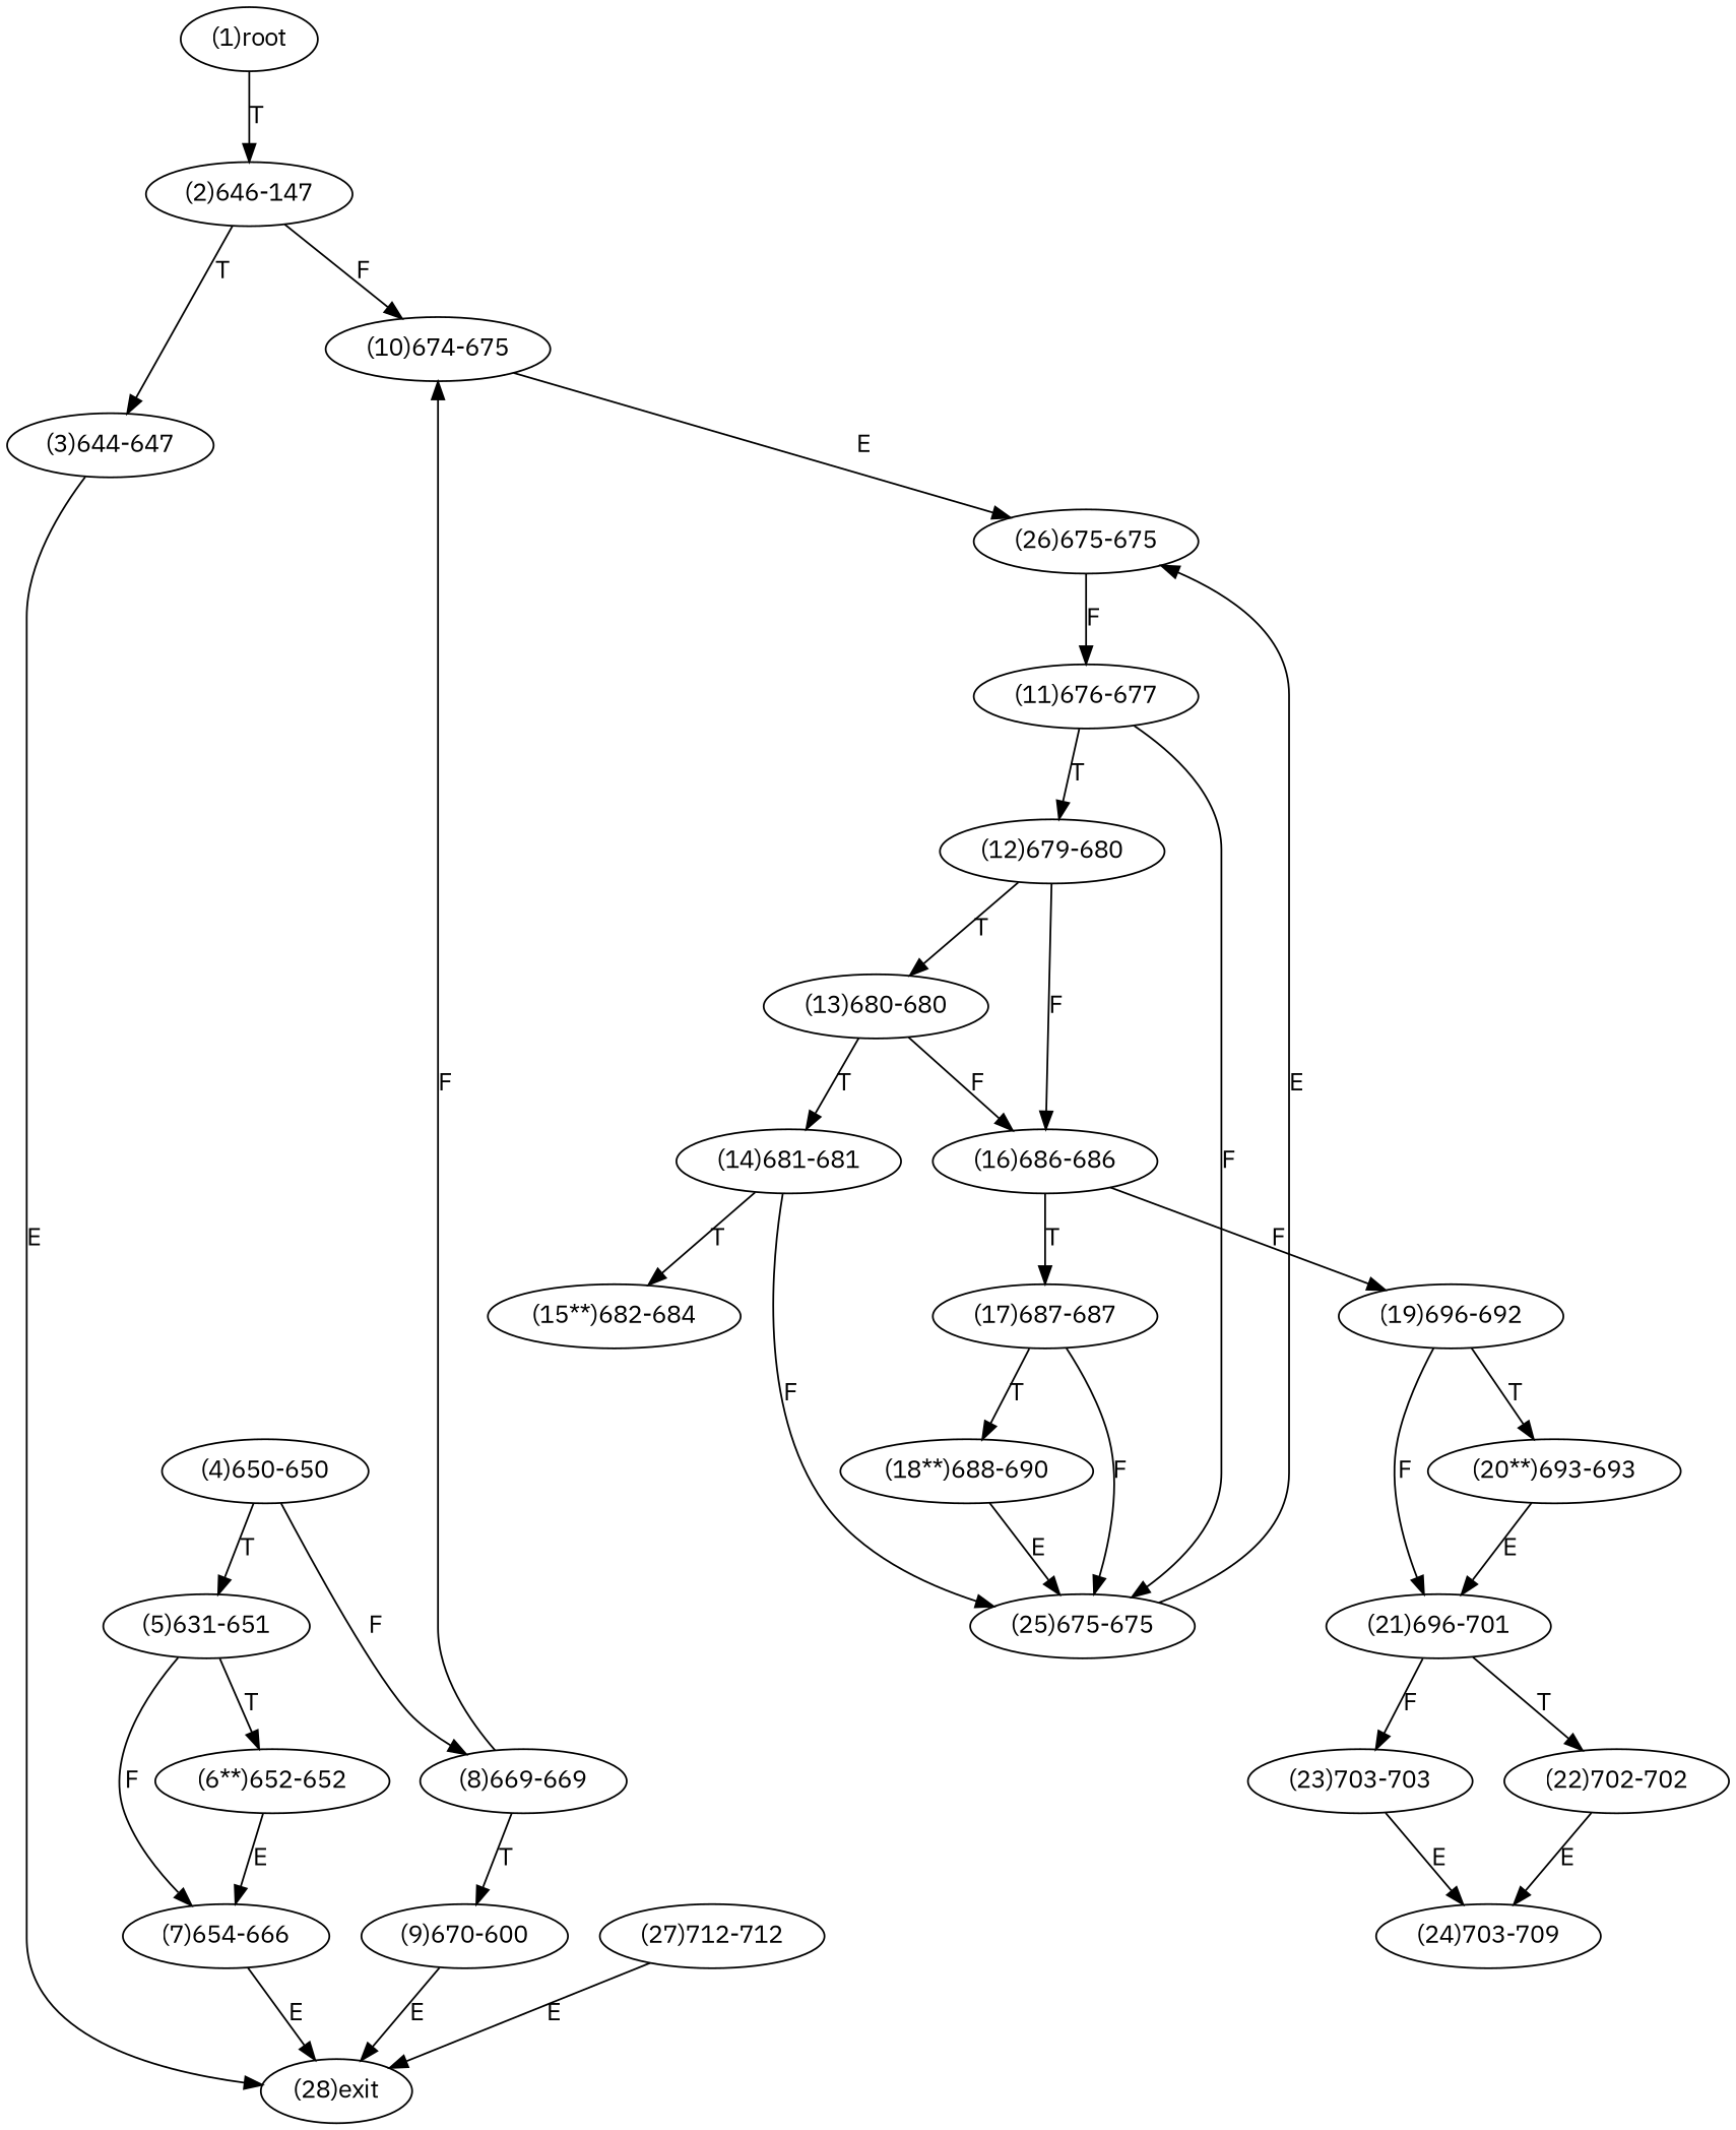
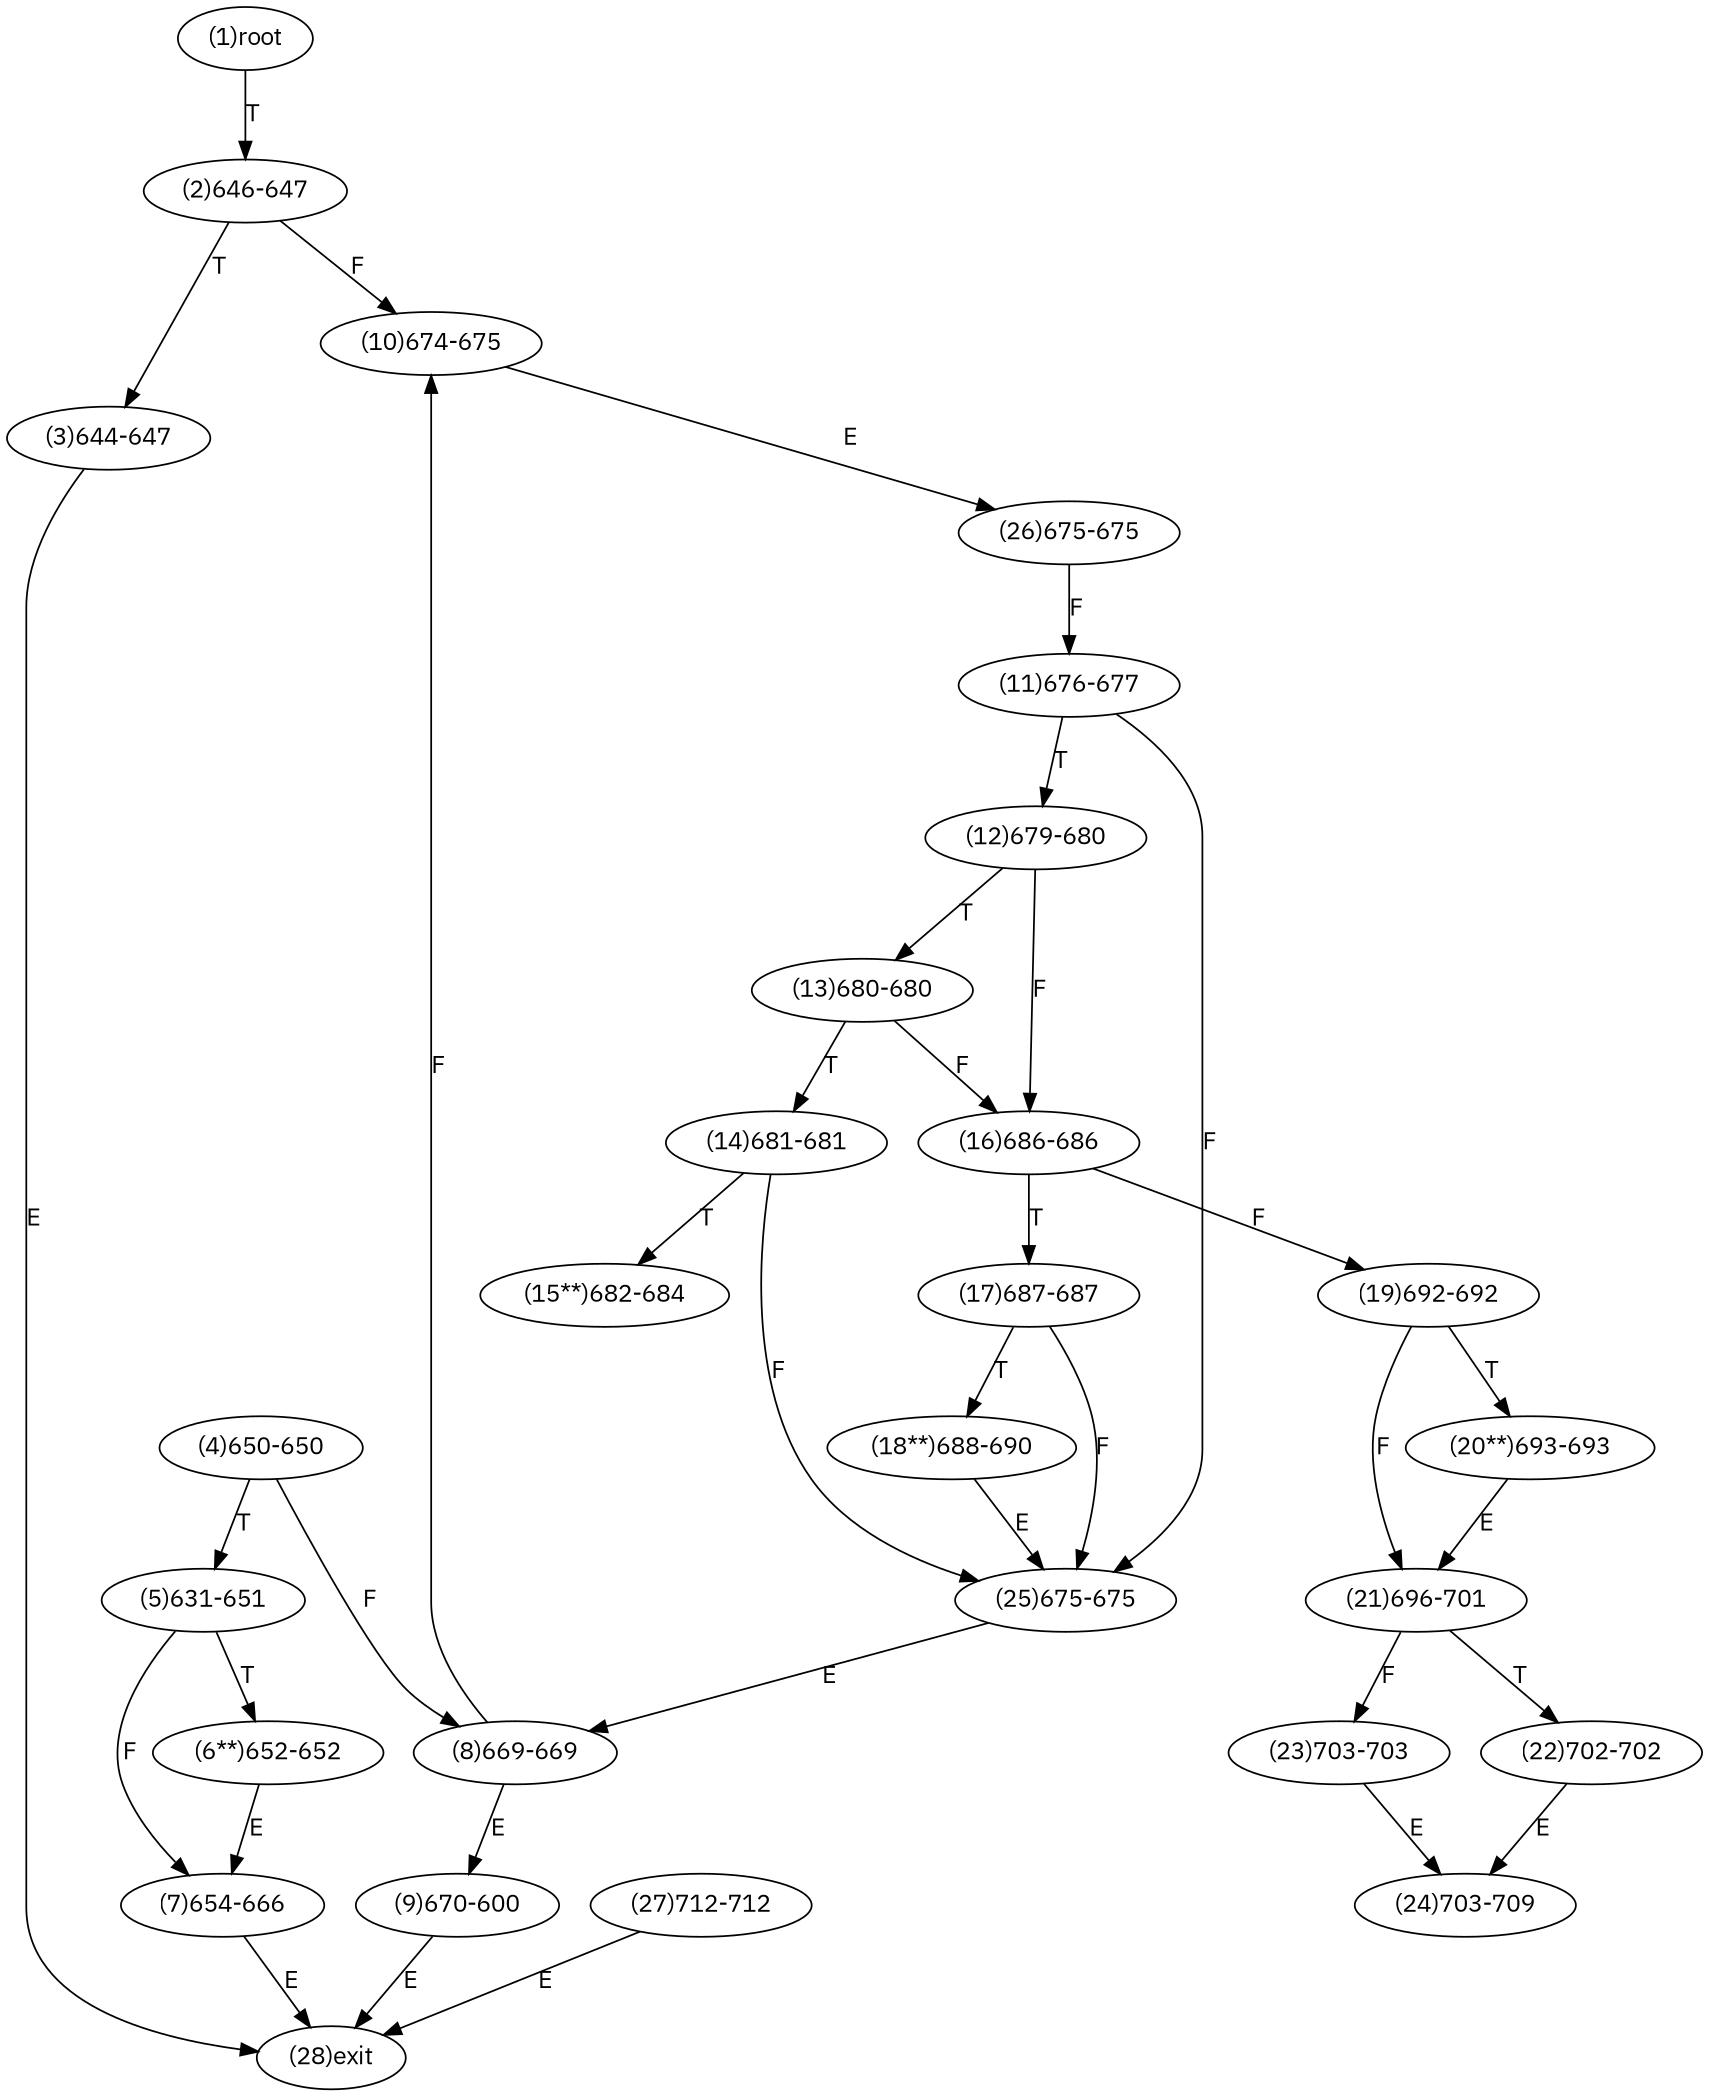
  digraph {
    fontname="IBM Plex Sans"
    node [fontname="IBM Plex Sans"]
    edge [fontname="IBM Plex Sans"]
    n1 [label="(1)root"]
-   n2 [label="(2)646-147"]
+   n2 [label="(2)646-647"]
    n3 [label="(3)644-647"]
    n4 [label="(10)674-675"]
    n5 [label="(28)exit"]
    n6 [label="(4)650-650"]
    n7 [label="(5)631-651"]
    n8 [label="(8)669-669"]
    n9 [label="(6**)652-652"]
    n10 [label="(7)654-666"]
    n11 [label="(9)670-600"]
    n12 [label="(26)675-675"]
    n13 [label="(11)676-677"]
    n14 [label="(12)679-680"]
    n15 [label="(25)675-675"]
    n16 [label="(13)680-680"]
    n17 [label="(16)686-686"]
    n18 [label="(14)681-681"]
    n19 [label="(17)687-687"]
-   n20 [label="(19)696-692"]
+   n20 [label="(19)692-692"]
    n21 [label="(15**)682-684"]
    n22 [label="(18**)688-690"]
    n23 [label="(21)696-701"]
    n24 [label="(20**)693-693"]
    n25 [label="(23)703-703"]
    n26 [label="(22)702-702"]
    n27 [label="(24)703-709"]
    n28 [label="(27)712-712"]
    n1 -> n2 [label=T]
    n2 -> n3 [label=T]
    n2 -> n4 [label=F]
    n3 -> n5 [label=E]
    n4 -> n12 [label=E]
    n6 -> n7 [label=T]
    n6 -> n8 [label=F]
    n7 -> n9 [label=T]
    n7 -> n10 [label=F]
    n8 -> n4 [label=F]
-   n8 -> n11 [label=T]
+   n8 -> n11 [label=E]
    n9 -> n10 [label=E]
    n10 -> n5 [label=E]
    n11 -> n5 [label=E]
    n12 -> n13 [label=F]
    n13 -> n14 [label=T]
    n13 -> n15 [label=F]
    n14 -> n16 [label=T]
    n14 -> n17 [label=F]
-   n15 -> n12 [label=E]
+   n15 -> n8 [label=E]
    n16 -> n17 [label=F]
    n16 -> n18 [label=T]
    n17 -> n19 [label=T]
    n17 -> n20 [label=F]
    n18 -> n15 [label=F]
    n18 -> n21 [label=T]
    n19 -> n15 [label=F]
    n19 -> n22 [label=T]
    n20 -> n23 [label=F]
    n20 -> n24 [label=T]
    n22 -> n15 [label=E]
    n23 -> n25 [label=F]
    n23 -> n26 [label=T]
    n24 -> n23 [label=E]
    n25 -> n27 [label=E]
    n26 -> n27 [label=E]
    n28 -> n5 [label=E]
  }
